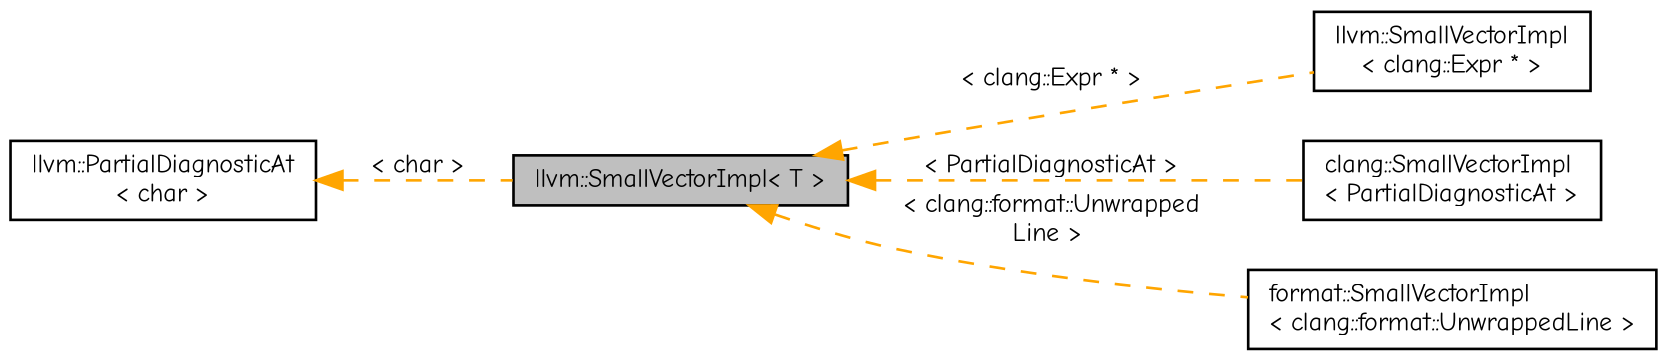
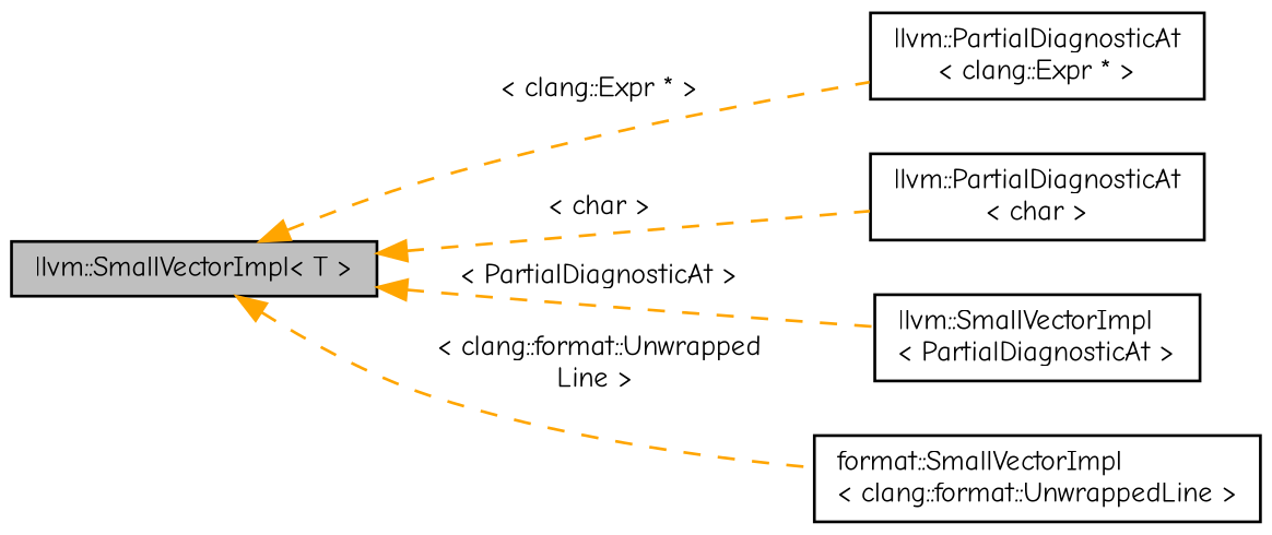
  digraph {
    fontname="Comic Neue"
    rankdir=LR
    node [color=black fontname="Comic Neue" fontsize=10 shape=record]
    edge [color=orange dir=back fontname="Comic Neue" fontsize=10 labelfontname=Helvetica labelfontsize=10 style=dashed]
    n1 [fillcolor=grey75 fontcolor=black height=0.2 label="llvm::SmallVectorImpl\< T \>" style=filled width=0.4]
-   n2 [height=0.2 label="llvm::SmallVectorImpl\l\< clang::Expr * \>" width=0.4]
+   n2 [height=0.2 label="llvm::PartialDiagnosticAt\l\< clang::Expr * \>" width=0.4]
    n3 [height=0.2 label="llvm::PartialDiagnosticAt\l\< char \>" width=0.4]
-   n4 [height=0.2 label="clang::SmallVectorImpl\l\< PartialDiagnosticAt \>" width=0.4]
+   n4 [height=0.2 label="llvm::SmallVectorImpl\l\< PartialDiagnosticAt \>" width=0.4]
    n5 [height=0.2 label="format::SmallVectorImpl\l\< clang::format::UnwrappedLine \>" width=0.4]
    n1 -> n2 [label=" \< clang::Expr * \>"]
-   n3 -> n1 [label=" \< char \>"]
+   n1 -> n3 [label=" \< char \>"]
    n1 -> n4 [label=" \< PartialDiagnosticAt \>"]
    n1 -> n5 [label=" \< clang::format::Unwrapped\lLine \>"]
  }
